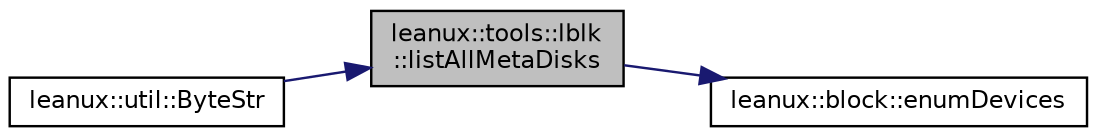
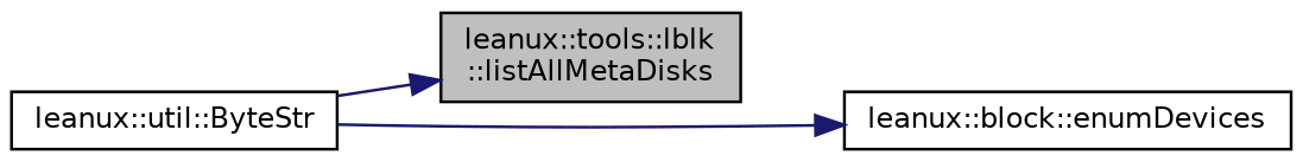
  digraph {
    rankdir=LR
    node [color=black fontname=Helvetica fontsize=10 shape=record]
    edge [color=midnightblue fontname=Helvetica fontsize=10 labelfontname=Helvetica labelfontsize=10 style=solid]
    n1 [fillcolor=grey75 fontcolor=black height=0.2 label="leanux::tools::lblk\l::listAllMetaDisks" style=filled width=0.4]
    n2 [height=0.2 label="leanux::block::enumDevices" width=0.4]
    n3 [height=0.2 label="leanux::util::ByteStr" width=0.4]
-   n1 -> n2
+   n3 -> n2
    n3 -> n1
  }
